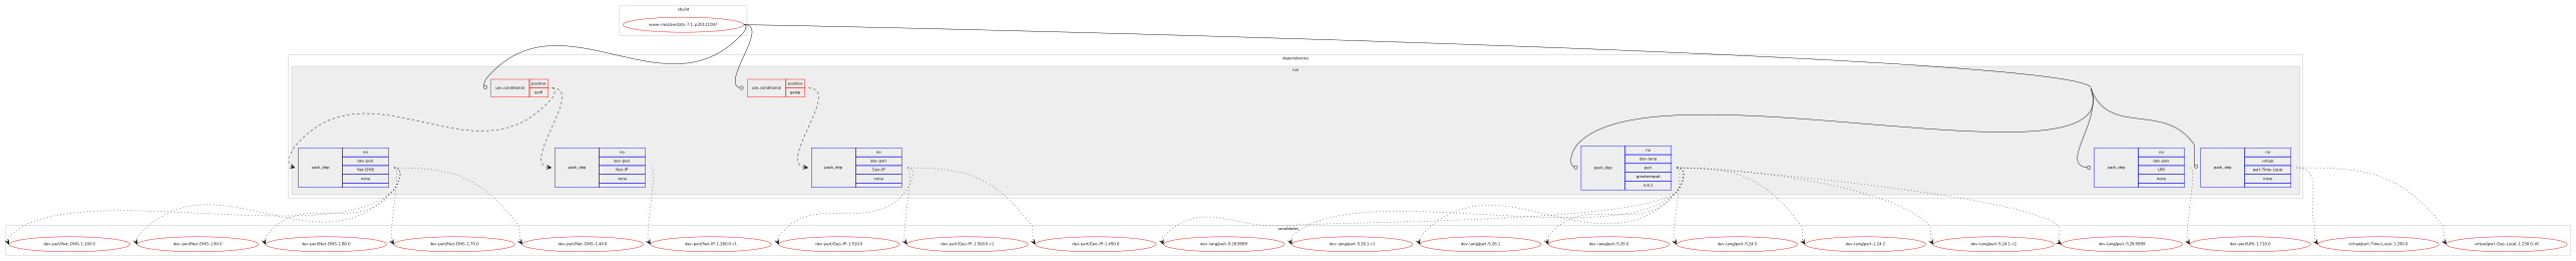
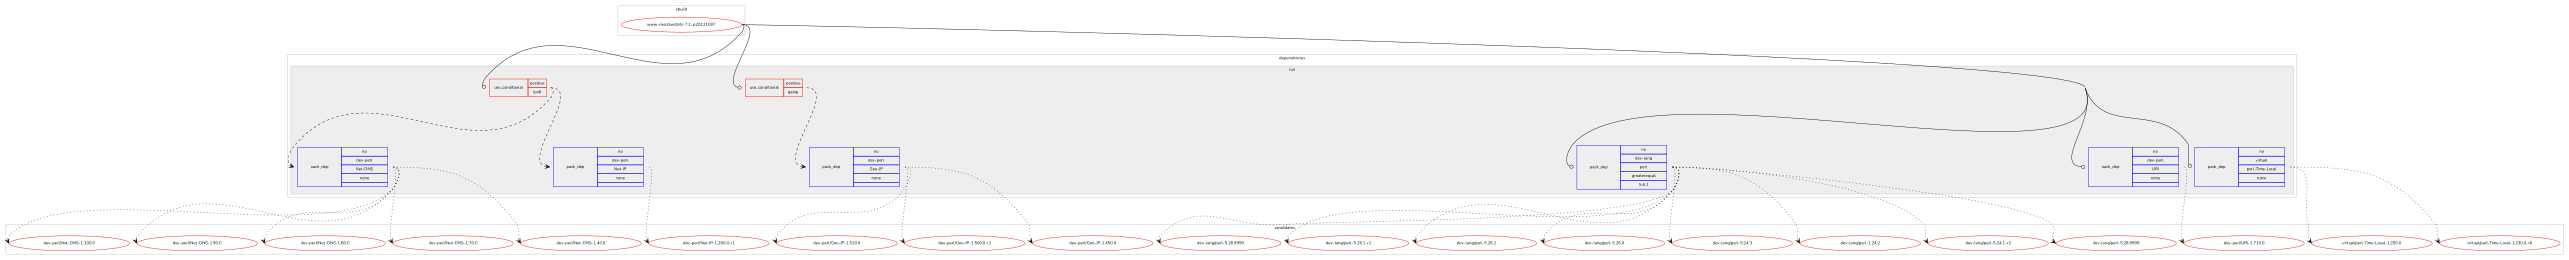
  digraph {
    compound=true
    concentrate=true
    fontname=Nunito
    fontsize=10
    newrank=true
    rankdir=TB
    ranksep=1.5
    node [color=red fontname=Nunito fontsize=10]
    edge [arrowhead=vee fontname=Nunito headport=w style=dotted tailport=e weight=100]
    n1 [label="www-misc/awstats-7.1_p20121097" width=4]
    n2 [color=blue label=<<TABLE BORDER="0" CELLBORDER="1" CELLSPACING="0" CELLPADDING="4" WIDTH="220"><TR><TD ROWSPAN="6" CELLPADDING="30">pack_dep</TD></TR><TR><TD WIDTH="110">no</TD></TR><TR><TD>dev-perl</TD></TR><TR><TD>Geo-IP</TD></TR><TR><TD>none</TD></TR><TR><TD></TD></TR></TABLE>> shape=none]
    n3 [label=<<TABLE BORDER="0" CELLBORDER="1" CELLSPACING="0" CELLPADDING="4"><TR><TD ROWSPAN="3" CELLPADDING="10">use_conditional</TD></TR><TR><TD>positive</TD></TR><TR><TD>geoip</TD></TR></TABLE>> shape=none]
    n4 [color=blue label=<<TABLE BORDER="0" CELLBORDER="1" CELLSPACING="0" CELLPADDING="4" WIDTH="220"><TR><TD ROWSPAN="6" CELLPADDING="30">pack_dep</TD></TR><TR><TD WIDTH="110">no</TD></TR><TR><TD>dev-perl</TD></TR><TR><TD>Net-IP</TD></TR><TR><TD>none</TD></TR><TR><TD></TD></TR></TABLE>> shape=none]
    n5 [color=blue label=<<TABLE BORDER="0" CELLBORDER="1" CELLSPACING="0" CELLPADDING="4" WIDTH="220"><TR><TD ROWSPAN="6" CELLPADDING="30">pack_dep</TD></TR><TR><TD WIDTH="110">no</TD></TR><TR><TD>dev-perl</TD></TR><TR><TD>Net-DNS</TD></TR><TR><TD>none</TD></TR><TR><TD></TD></TR></TABLE>> shape=none]
    n6 [label=<<TABLE BORDER="0" CELLBORDER="1" CELLSPACING="0" CELLPADDING="4"><TR><TD ROWSPAN="3" CELLPADDING="10">use_conditional</TD></TR><TR><TD>positive</TD></TR><TR><TD>ipv6</TD></TR></TABLE>> shape=none]
    n7 [color=blue label=<<TABLE BORDER="0" CELLBORDER="1" CELLSPACING="0" CELLPADDING="4" WIDTH="220"><TR><TD ROWSPAN="6" CELLPADDING="30">pack_dep</TD></TR><TR><TD WIDTH="110">no</TD></TR><TR><TD>dev-lang</TD></TR><TR><TD>perl</TD></TR><TR><TD>greaterequal</TD></TR><TR><TD>5.6.1</TD></TR></TABLE>> shape=none]
    n8 [color=blue label=<<TABLE BORDER="0" CELLBORDER="1" CELLSPACING="0" CELLPADDING="4" WIDTH="220"><TR><TD ROWSPAN="6" CELLPADDING="30">pack_dep</TD></TR><TR><TD WIDTH="110">no</TD></TR><TR><TD>dev-perl</TD></TR><TR><TD>URI</TD></TR><TR><TD>none</TD></TR><TR><TD></TD></TR></TABLE>> shape=none]
    n9 [color=blue label=<<TABLE BORDER="0" CELLBORDER="1" CELLSPACING="0" CELLPADDING="4" WIDTH="220"><TR><TD ROWSPAN="6" CELLPADDING="30">pack_dep</TD></TR><TR><TD WIDTH="110">no</TD></TR><TR><TD>virtual</TD></TR><TR><TD>perl-Time-Local</TD></TR><TR><TD>none</TD></TR><TR><TD></TD></TR></TABLE>> shape=none]
    n10 [label="dev-perl/Net-IP-1.260.0-r1" width=4]
    n11 [label="dev-perl/Geo-IP-1.450.0" width=4]
    n12 [label="dev-perl/Geo-IP-1.500.0-r1" width=4]
    n13 [label="dev-perl/Geo-IP-1.510.0" width=4]
    n14 [label="dev-perl/Net-DNS-1.100.0" width=4]
    n15 [label="dev-perl/Net-DNS-1.40.0" width=4]
    n16 [label="dev-perl/Net-DNS-1.70.0" width=4]
    n17 [label="dev-perl/Net-DNS-1.80.0" width=4]
    n18 [label="dev-perl/Net-DNS-1.90.0" width=4]
    n19 [label="dev-lang/perl-5.24.1-r2" width=4]
    n20 [label="dev-lang/perl-1.24.2" width=4]
    n21 [label="dev-lang/perl-5.24.3" width=4]
    n22 [label="dev-lang/perl-5.26.0" width=4]
    n23 [label="dev-lang/perl-5.26.1" width=4]
    n24 [label="dev-lang/perl-5.26.1-r1" width=4]
    n25 [label="dev-lang/perl-5.26.9999" width=4]
    n26 [label="dev-lang/perl-5.28.9999" width=4]
    n27 [label="dev-perl/URI-1.710.0" width=4]
-   n28 [label="virtual/perl-Geo-Local-1.230.0-r6" width=4]
+   n28 [label="virtual/perl-Time-Local-1.230.0-r6" width=4]
    n29 [label="virtual/perl-Time-Local-1.250.0" width=4]
    subgraph cluster_1 {
      color=gray
      label=<<i>ebuild</i>>
      rank=same
      n1
    }
    subgraph cluster_2 {
      color=gray
      label=<<i>dependencies</i>>
      subgraph cluster_3 {
        color=gray
        fillcolor="#eeeeee"
        label=<<i>compile</i>>
        style=filled
      }
      subgraph cluster_4 {
        color=gray
        fillcolor="#eeeeee"
        label=<<i>compile and run</i>>
        style=filled
      }
      subgraph cluster_5 {
        color=gray
        fillcolor="#eeeeee"
        label=<<i>run</i>>
        style=filled
        subgraph sub_6 {
          color=gray
          fillcolor="#eeeeee"
          label=<<i>run</i>>
          style=filled
          n3
          subgraph sub_7 {
            color=gray
            fillcolor="#eeeeee"
            label=<<i>run</i>>
            style=filled
            n2
          }
        }
        subgraph sub_8 {
          color=gray
          fillcolor="#eeeeee"
          label=<<i>run</i>>
          style=filled
          n6
          subgraph sub_9 {
            color=gray
            fillcolor="#eeeeee"
            label=<<i>run</i>>
            style=filled
            n4
          }
          subgraph sub_10 {
            color=gray
            fillcolor="#eeeeee"
            label=<<i>run</i>>
            style=filled
            n5
          }
        }
        subgraph sub_11 {
          color=gray
          fillcolor="#eeeeee"
          label=<<i>run</i>>
          style=filled
          n7
        }
        subgraph sub_12 {
          color=gray
          fillcolor="#eeeeee"
          label=<<i>run</i>>
          style=filled
          n8
        }
        subgraph sub_13 {
          color=gray
          fillcolor="#eeeeee"
          label=<<i>run</i>>
          style=filled
          n9
        }
      }
    }
    subgraph cluster_14 {
      color=gray
      label=<<i>candidates</i>>
      rank=same
      subgraph sub_15 {
        color=black
        label=<<i>candidates</i>>
        nodesep=1
        rank=same
        n10
      }
      subgraph sub_16 {
        color=black
        label=<<i>candidates</i>>
        nodesep=1
        rank=same
        n11
        n12
        n13
      }
      subgraph sub_17 {
        color=black
        label=<<i>candidates</i>>
        nodesep=1
        rank=same
        n14
        n15
        n16
        n17
        n18
      }
      subgraph sub_18 {
        color=black
        label=<<i>candidates</i>>
        nodesep=1
        rank=same
        n19
        n20
        n21
        n22
        n23
        n24
        n25
        n26
      }
      subgraph sub_19 {
        color=black
        label=<<i>candidates</i>>
        nodesep=1
        rank=same
        n27
      }
      subgraph sub_20 {
        color=black
        label=<<i>candidates</i>>
        nodesep=1
        rank=same
        n28
        n29
      }
    }
    n1 -> n3 [arrowhead=odot style=solid weight=20]
    n1 -> n6 [arrowhead=odot style=solid weight=20]
    n1 -> n7 [arrowhead=odot style=solid weight=20]
    n1 -> n8 [arrowhead=odot style=solid weight=20]
    n1 -> n9 [arrowhead=odot style=solid weight=20]
    n2 -> n11
    n2 -> n12
    n2 -> n13
    n3 -> n2 [style=dashed weight=20]
    n4 -> n10
    n5 -> n14
    n5 -> n15
    n5 -> n16
    n5 -> n17
    n5 -> n18
    n6 -> n4 [style=dashed weight=20]
    n6 -> n5 [style=dashed weight=20]
    n7 -> n19
    n7 -> n20
    n7 -> n21
    n7 -> n22
    n7 -> n23
    n7 -> n24
    n7 -> n25
    n7 -> n26
    n8 -> n27
    n9 -> n28
    n9 -> n29
  }
